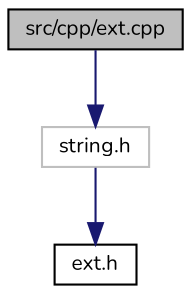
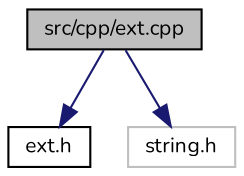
  digraph {
    fontname=Nunito
    node [color=black fillcolor=white fontname=Nunito fontsize=10 shape=record style=filled]
    edge [color=midnightblue fontname=Nunito fontsize=10 labelfontname=Sans labelfontsize=10 style=solid]
    n1 [fillcolor=grey75 fontcolor=black height=0.2 label="src/cpp/ext.cpp" width=0.4]
    n2 [height=0.2 label="ext.h" width=0.4]
    n3 [color=grey75 height=0.2 label="string.h" width=0.4]
-   n3 -> n2
+   n1 -> n2
    n1 -> n3
  }
